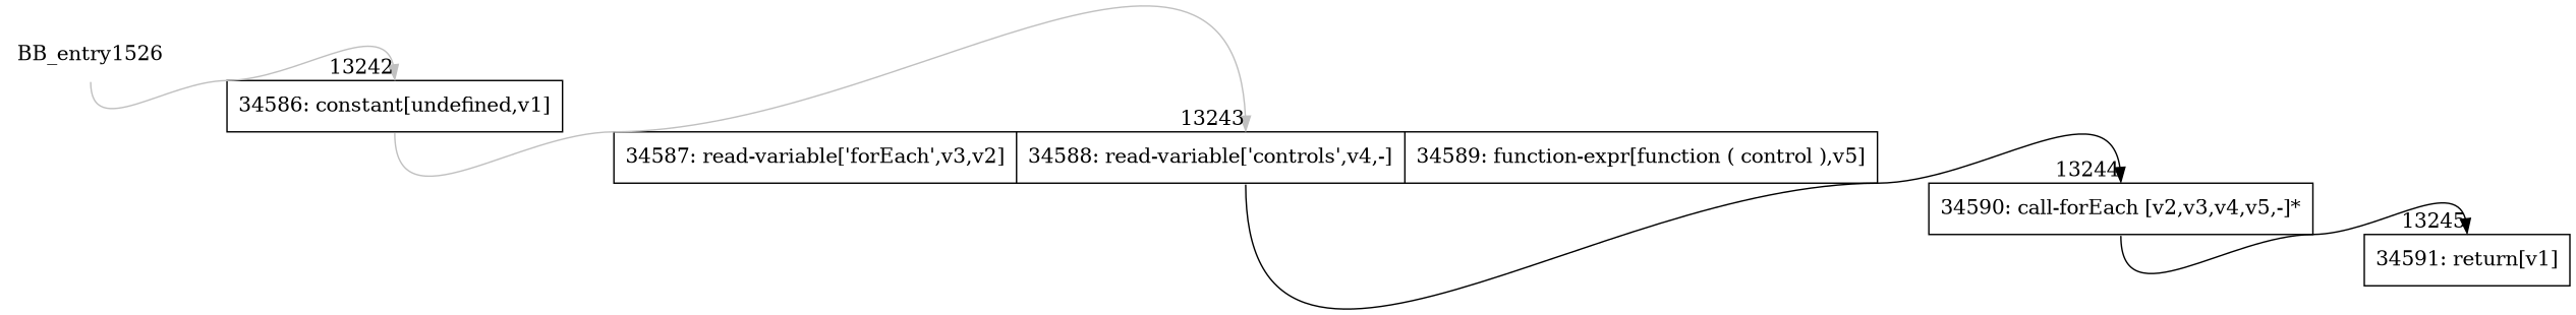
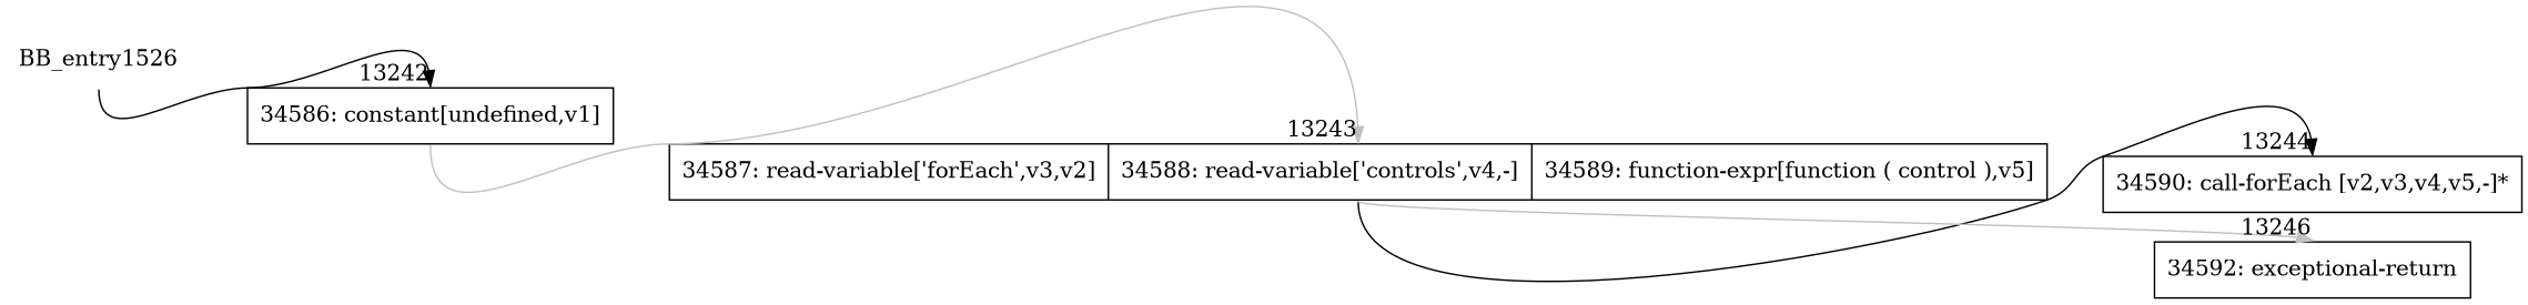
  digraph {
    rankdir=LR
    node [shape=record]
    edge [headport=n tailport=s]
    n1 [label=BB_entry1526 shape=none]
    n2 [label="{34586: constant[undefined,v1]}"]
    n3 [label="{34587: read-variable['forEach',v3,v2]|34588: read-variable['controls',v4,-]|34589: function-expr[function ( control ),v5]}"]
    n4 [label="{34590: call-forEach [v2,v3,v4,v5,-]*}"]
-   n6 [label="{34591: return[v1]}"]
-   n1 -> n2 [headlabel="    13242" color=gray]
+   n5 [label="{34592: exceptional-return}"]
+   n1 -> n2 [headlabel="    13242"]
    n2 -> n3 [color=gray headlabel="      13243"]
    n3 -> n4 [headlabel="      13244"]
-   n4 -> n6 [headlabel="      13245"]
+   n3 -> n5 [color=gray headlabel="      13246"]
  }
